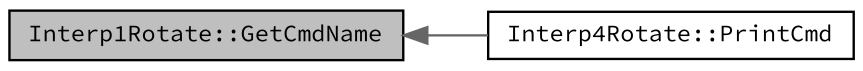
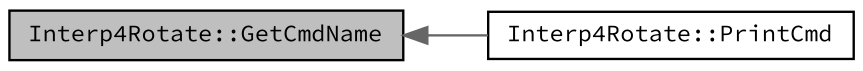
  digraph {
    rankdir=LR
    fontname="Source Code Pro"
    node [color=black fontname="Source Code Pro" fontsize=10 shape=record style=filled]
-   n1 [fillcolor=grey75 fontcolor=black height=0.2 label="Interp1Rotate::GetCmdName" width=0.4]
+   n1 [fillcolor=grey75 fontcolor=black height=0.2 label="Interp4Rotate::GetCmdName" width=0.4]
    n2 [fillcolor=white height=0.2 label="Interp4Rotate::PrintCmd" width=0.4]
    n1 -> n2 [color=gray40 dir=back fontname="Source Code Pro" fontsize=10 labelfontname=FreeSans labelfontsize=10 style=solid]
  }
